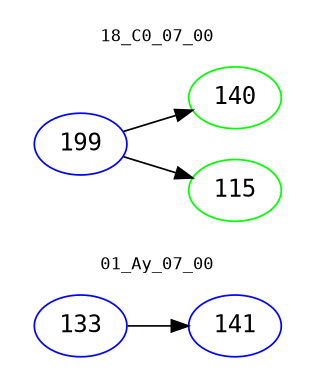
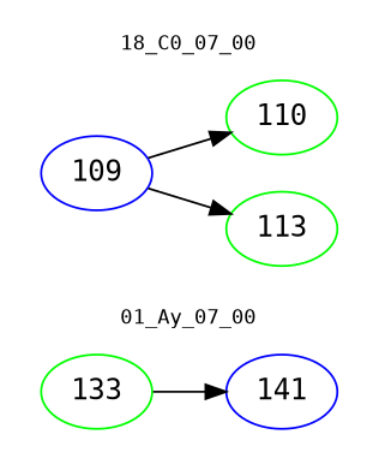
  digraph {
    fontname="DejaVu Sans Mono"
    rankdir=LR
    node [color=blue fontname="DejaVu Sans Mono"]
    edge [color=black fontname="DejaVu Sans Mono"]
-   n1 [label=133]
+   n1 [color=green label=133]
    n2 [label=141]
-   n3 [label=199]
-   n4 [color=green label=115]
-   n5 [color=green label=140]
+   n3 [label=109]
+   n4 [color=green label=113]
+   n5 [color=green label=110]
    subgraph cluster_1 {
      color=white
      fontsize=10
      label="01_Ay_07_00"
      n1
      n2
    }
    subgraph cluster_2 {
      color=white
      fontsize=10
      label="18_C0_07_00"
      n3
      n4
      n5
    }
    n1 -> n2
    n3 -> n4
    n3 -> n5
  }
